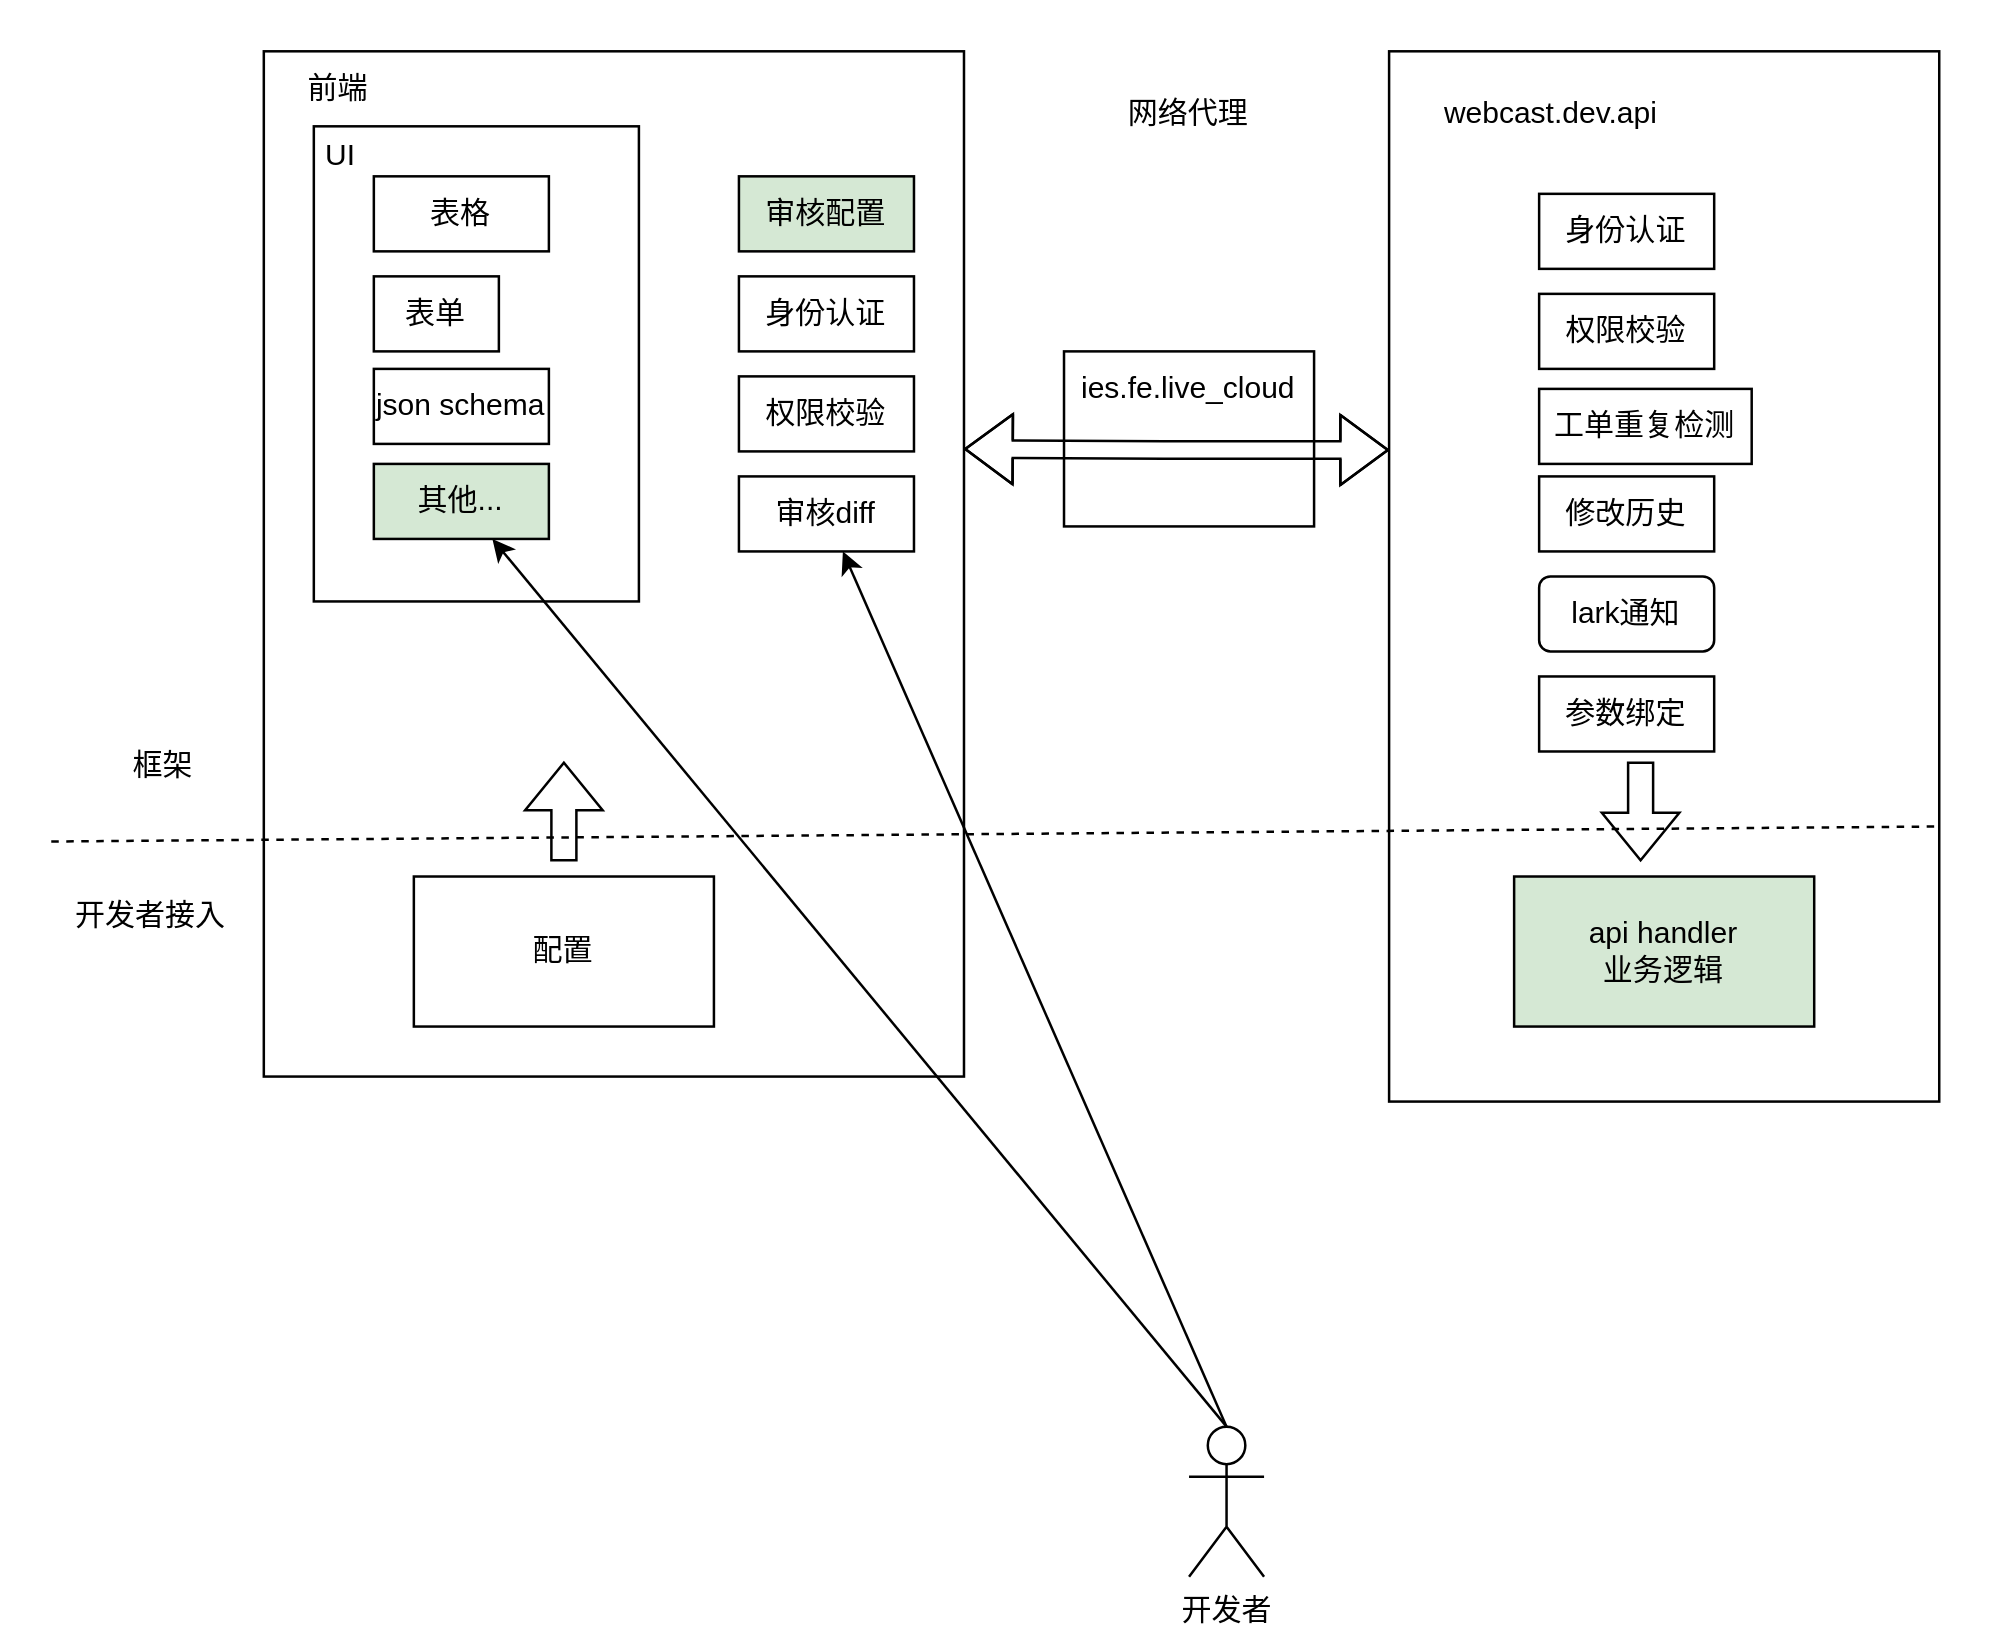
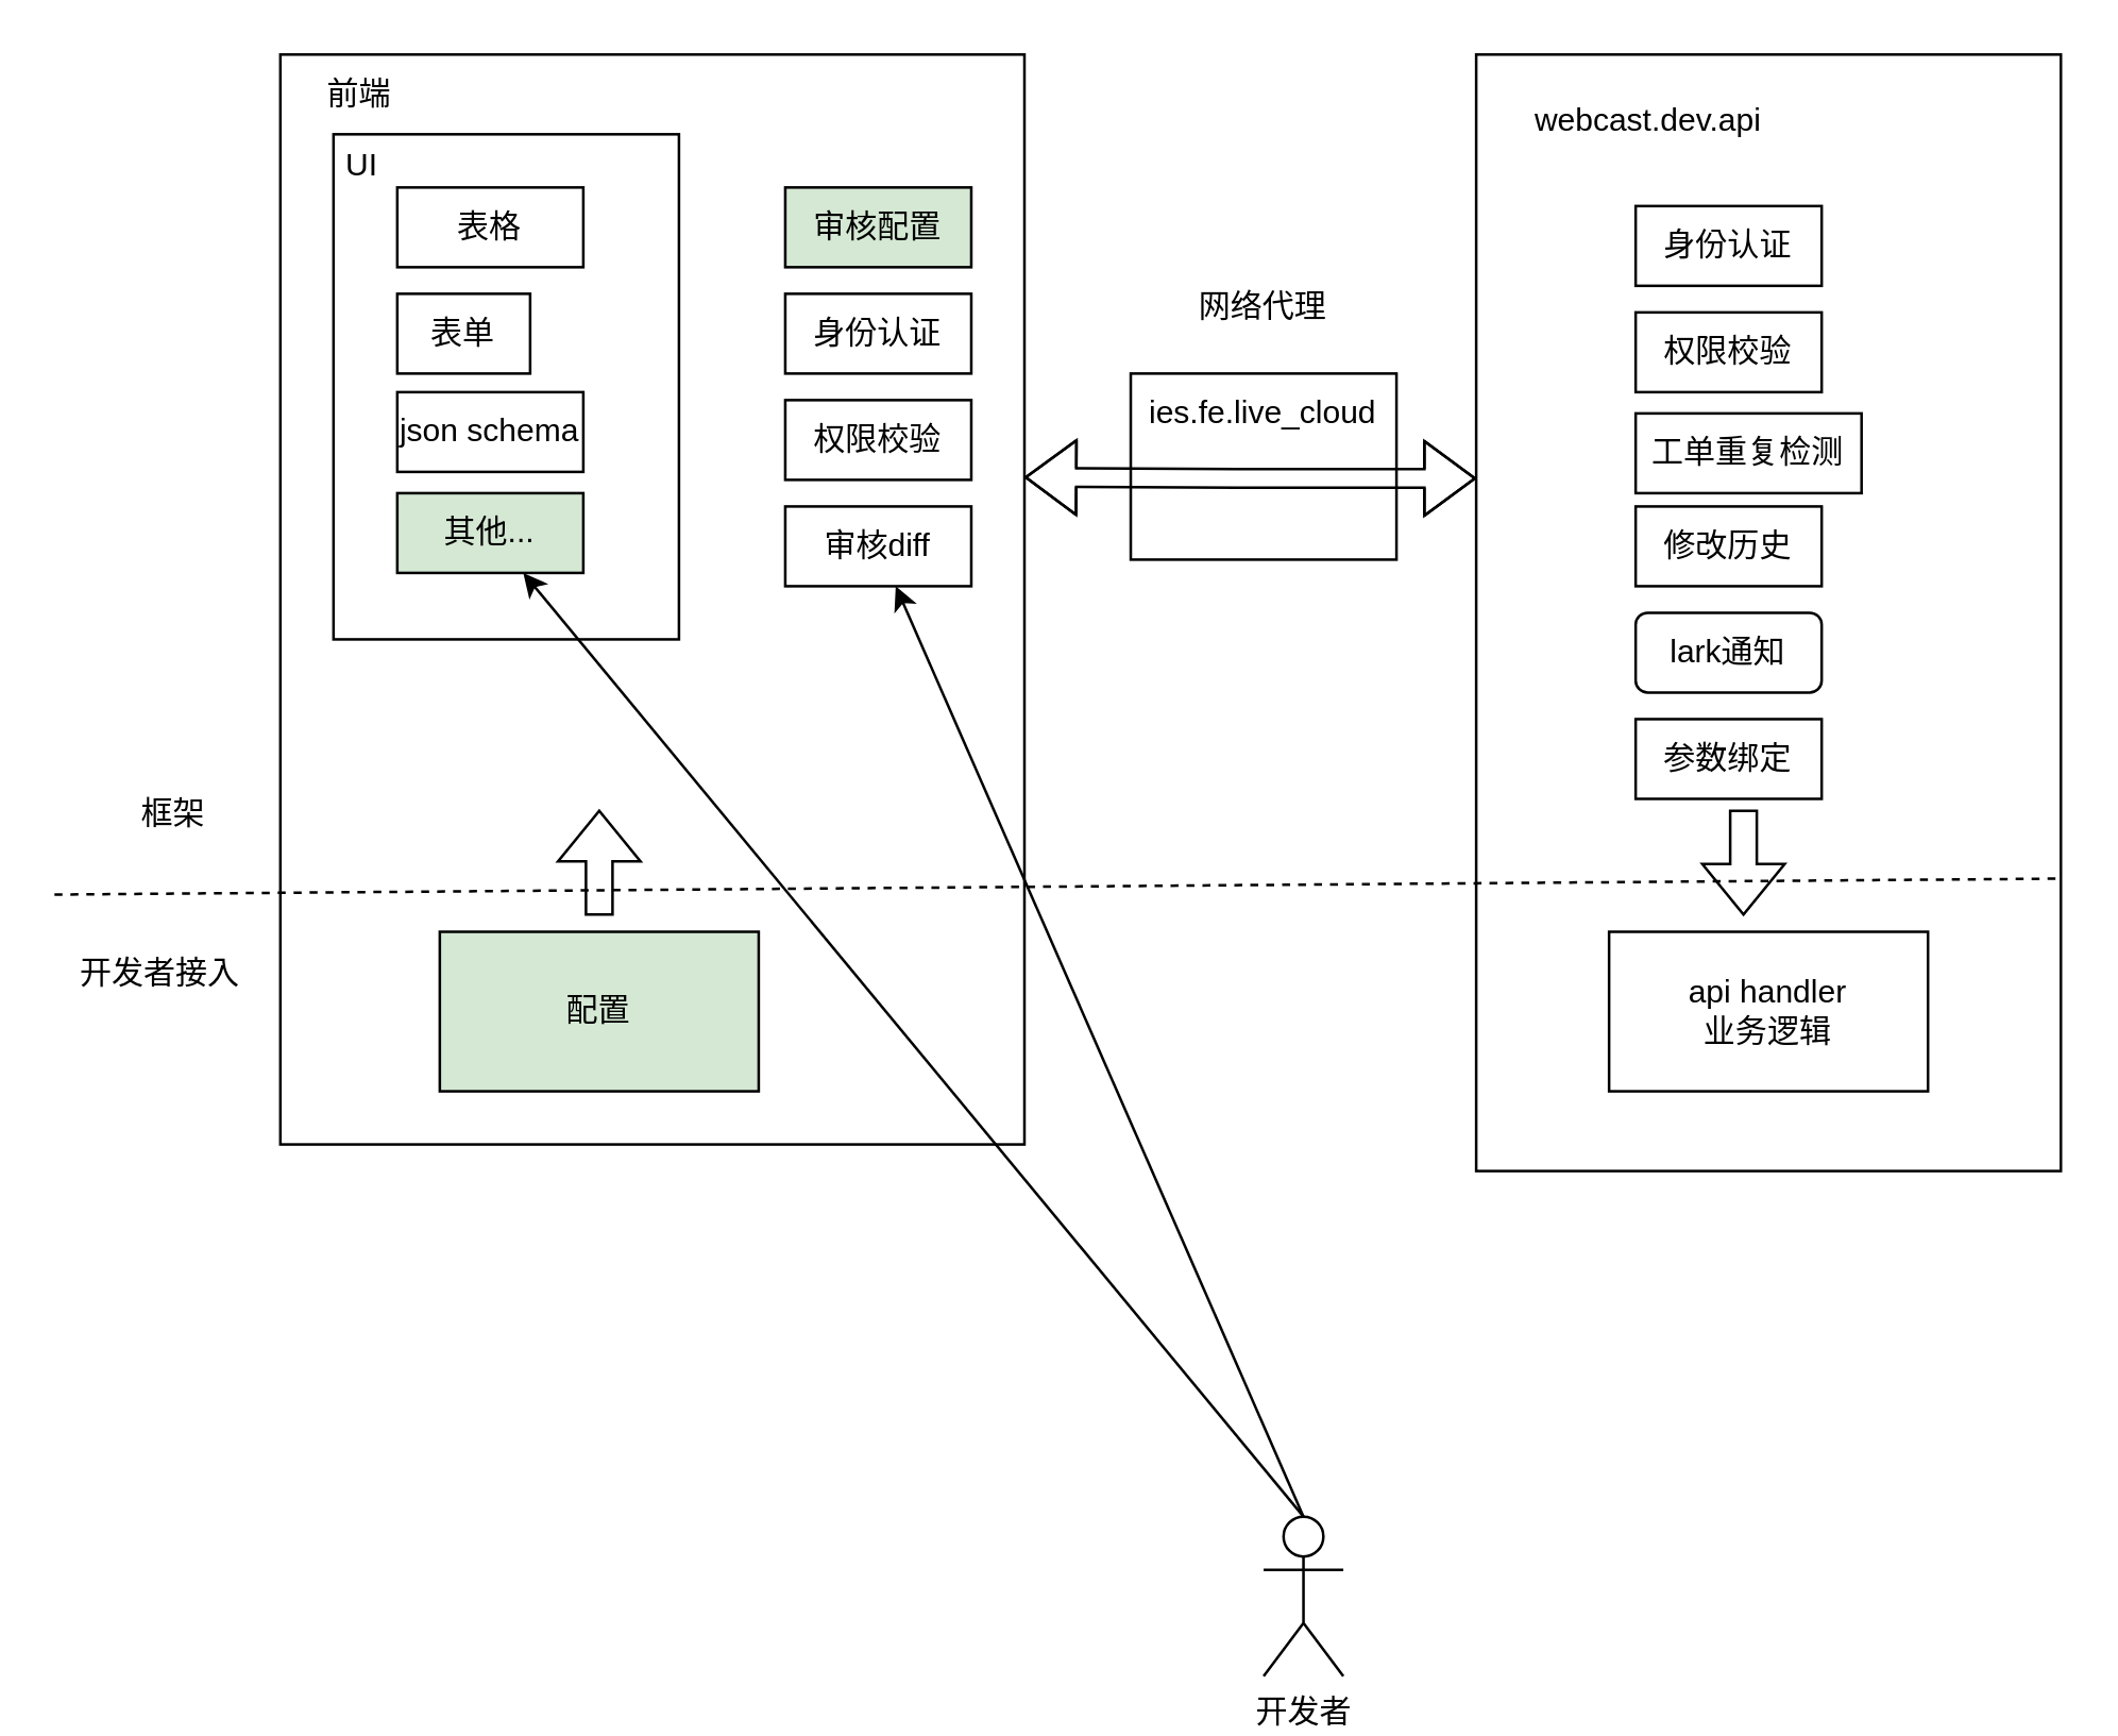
  <mxCell id="0" />
  <mxCell id="1" parent="0" />
  <mxCell id="2" value="" style="rounded=0;whiteSpace=wrap;html=1;" parent="1" vertex="1"><mxGeometry x="105" y="20" width="280" height="410" as="geometry" /></mxCell>
  <mxCell id="3" value="" style="rounded=0;whiteSpace=wrap;html=1;" parent="1" vertex="1"><mxGeometry x="125" y="50" width="130" height="190" as="geometry" /></mxCell>
  <mxCell id="4" value="" style="rounded=0;whiteSpace=wrap;html=1;" parent="1" vertex="1"><mxGeometry x="555" y="20" width="220" height="420" as="geometry" /></mxCell>
  <mxCell id="5" value="" style="rounded=0;whiteSpace=wrap;html=1;" parent="1" vertex="1"><mxGeometry x="425" y="140" width="100" height="70" as="geometry" /></mxCell>
  <mxCell id="6" value="ies.fe.live_cloud" style="text;html=1;strokeColor=none;fillColor=none;align=center;verticalAlign=middle;whiteSpace=wrap;rounded=0;" parent="1" vertex="1"><mxGeometry x="425" y="140" width="100" height="30" as="geometry" /></mxCell>
  <mxCell id="7" value="审核配置" style="rounded=0;whiteSpace=wrap;html=1;fillColor=#d5e8d4;" parent="1" vertex="1"><mxGeometry x="295" y="70" width="70" height="30" as="geometry" /></mxCell>
  <mxCell id="8" value="前端" style="text;html=1;strokeColor=none;fillColor=none;align=center;verticalAlign=middle;whiteSpace=wrap;rounded=0;" parent="1" vertex="1"><mxGeometry x="105" y="20" width="60" height="30" as="geometry" /></mxCell>
  <mxCell id="9" value="webcast.dev.api" style="text;html=1;strokeColor=none;fillColor=none;align=center;verticalAlign=middle;whiteSpace=wrap;rounded=0;" parent="1" vertex="1"><mxGeometry x="575" y="30" width="90" height="30" as="geometry" /></mxCell>
  <mxCell id="10" value="权限校验" style="rounded=0;whiteSpace=wrap;html=1;" parent="1" vertex="1"><mxGeometry x="295" y="150" width="70" height="30" as="geometry" /></mxCell>
  <mxCell id="11" value="UI" style="text;html=1;strokeColor=none;fillColor=none;align=center;verticalAlign=middle;whiteSpace=wrap;rounded=0;" parent="1" vertex="1"><mxGeometry x="106" y="47" width="60" height="30" as="geometry" /></mxCell>
  <mxCell id="12" value="身份认证" style="rounded=0;whiteSpace=wrap;html=1;" parent="1" vertex="1"><mxGeometry x="295" y="110" width="70" height="30" as="geometry" /></mxCell>
  <mxCell id="13" value="审核diff" style="rounded=0;whiteSpace=wrap;html=1;" parent="1" vertex="1"><mxGeometry x="295" y="190" width="70" height="30" as="geometry" /></mxCell>
- <mxCell id="14" value="配置" style="rounded=0;whiteSpace=wrap;html=1;" parent="1" vertex="1"><mxGeometry x="165" y="350" width="120" height="60" as="geometry" /></mxCell>
- <mxCell id="15" value="api handler&lt;br&gt;业务逻辑" style="rounded=0;whiteSpace=wrap;html=1;fillColor=#d5e8d4;" parent="1" vertex="1"><mxGeometry x="605" y="350" width="120" height="60" as="geometry" /></mxCell>
+ <mxCell id="14" value="配置" style="rounded=0;whiteSpace=wrap;html=1;fillColor=#d5e8d4;" parent="1" vertex="1"><mxGeometry x="165" y="350" width="120" height="60" as="geometry" /></mxCell>
+ <mxCell id="15" value="api handler&lt;br&gt;业务逻辑" style="rounded=0;whiteSpace=wrap;html=1;" parent="1" vertex="1"><mxGeometry x="605" y="350" width="120" height="60" as="geometry" /></mxCell>
  <mxCell id="16" value="开发者" style="shape=umlActor;verticalLabelPosition=bottom;verticalAlign=top;html=1;outlineConnect=0;" parent="1" vertex="1"><mxGeometry x="475" y="570" width="30" height="60" as="geometry" /></mxCell>
  <mxCell id="17" value="" style="endArrow=classic;html=1;rounded=0;exitX=0.5;exitY=0;exitDx=0;exitDy=0;exitPerimeter=0;" parent="1" source="16" target="13" edge="1"><mxGeometry width="50" height="50" relative="1" as="geometry"><mxPoint x="585" y="550" as="sourcePoint" /><mxPoint x="635" y="500" as="targetPoint" /></mxGeometry></mxCell>
  <mxCell id="18" value="" style="endArrow=classic;html=1;rounded=0;exitX=0.5;exitY=0;exitDx=0;exitDy=0;exitPerimeter=0;" parent="1" source="16" target="35" edge="1"><mxGeometry width="50" height="50" relative="1" as="geometry"><mxPoint x="515" y="600" as="sourcePoint" /><mxPoint x="790" y="410" as="targetPoint" /></mxGeometry></mxCell>
  <mxCell id="19" value="工单重复检测" style="rounded=0;whiteSpace=wrap;html=1;" parent="1" vertex="1"><mxGeometry x="615" y="155" width="85" height="30" as="geometry" /></mxCell>
  <mxCell id="20" value="lark通知" style="whiteSpace=wrap;html=1;rounded=1;" parent="1" vertex="1"><mxGeometry x="615" y="230" width="70" height="30" as="geometry" /></mxCell>
  <mxCell id="21" value="" style="shape=flexArrow;endArrow=classic;startArrow=classic;html=1;rounded=0;width=7;" parent="1" edge="1"><mxGeometry width="100" height="100" relative="1" as="geometry"><mxPoint x="385" y="179" as="sourcePoint" /><mxPoint x="555" y="179.43" as="targetPoint" /><Array as="points"><mxPoint x="465" y="179.43" /></Array></mxGeometry></mxCell>
  <mxCell id="22" value="身份认证" style="rounded=0;whiteSpace=wrap;html=1;" parent="1" vertex="1"><mxGeometry x="615" y="77" width="70" height="30" as="geometry" /></mxCell>
  <mxCell id="23" value="权限校验" style="rounded=0;whiteSpace=wrap;html=1;" parent="1" vertex="1"><mxGeometry x="615" y="117" width="70" height="30" as="geometry" /></mxCell>
  <mxCell id="24" value="修改历史" style="rounded=0;whiteSpace=wrap;html=1;" parent="1" vertex="1"><mxGeometry x="615" y="190" width="70" height="30" as="geometry" /></mxCell>
  <mxCell id="25" value="" style="endArrow=none;html=1;strokeWidth=1;rounded=0;dashed=1;" parent="1" edge="1"><mxGeometry width="50" height="50" relative="1" as="geometry"><mxPoint x="20" y="336" as="sourcePoint" /><mxPoint x="775" y="330" as="targetPoint" /></mxGeometry></mxCell>
  <mxCell id="26" value="框架" style="text;html=1;strokeColor=none;fillColor=none;align=center;verticalAlign=middle;whiteSpace=wrap;rounded=0;" parent="1" vertex="1"><mxGeometry x="35" y="291" width="60" height="30" as="geometry" /></mxCell>
  <mxCell id="27" value="开发者接入" style="text;html=1;strokeColor=none;fillColor=none;align=center;verticalAlign=middle;whiteSpace=wrap;rounded=0;" parent="1" vertex="1"><mxGeometry x="25" y="351" width="70" height="30" as="geometry" /></mxCell>
  <mxCell id="28" value="参数绑定" style="rounded=0;whiteSpace=wrap;html=1;" parent="1" vertex="1"><mxGeometry x="615" y="270" width="70" height="30" as="geometry" /></mxCell>
- <mxCell id="29" value="网络代理" style="text;html=1;strokeColor=none;fillColor=none;align=center;verticalAlign=middle;whiteSpace=wrap;rounded=0;" parent="1" vertex="1"><mxGeometry x="445" y="30" width="60" height="30" as="geometry" /></mxCell>
+ <mxCell id="29" value="网络代理" style="text;html=1;strokeColor=none;fillColor=none;align=center;verticalAlign=middle;whiteSpace=wrap;rounded=0;" parent="1" vertex="1"><mxGeometry x="445" y="100" width="60" height="30" as="geometry" /></mxCell>
  <mxCell id="30" value="表格" style="rounded=0;whiteSpace=wrap;html=1;" parent="1" vertex="1"><mxGeometry x="149" y="70" width="70" height="30" as="geometry" /></mxCell>
  <mxCell id="31" value="表单" style="rounded=0;whiteSpace=wrap;html=1;" parent="1" vertex="1"><mxGeometry x="149" y="110" width="50" height="30" as="geometry" /></mxCell>
  <mxCell id="32" value="json schema" style="rounded=0;whiteSpace=wrap;html=1;" parent="1" vertex="1"><mxGeometry x="149" y="147" width="70" height="30" as="geometry" /></mxCell>
  <mxCell id="33" value="" style="shape=flexArrow;endArrow=classic;html=1;rounded=0;strokeWidth=1;" parent="1" edge="1"><mxGeometry width="50" height="50" relative="1" as="geometry"><mxPoint x="225" y="344" as="sourcePoint" /><mxPoint x="225" y="304" as="targetPoint" /></mxGeometry></mxCell>
  <mxCell id="34" value="" style="shape=flexArrow;endArrow=classic;html=1;rounded=0;strokeWidth=1;" parent="1" edge="1"><mxGeometry width="50" height="50" relative="1" as="geometry"><mxPoint x="655.58" y="304" as="sourcePoint" /><mxPoint x="655.58" y="344" as="targetPoint" /></mxGeometry></mxCell>
  <mxCell id="35" value="其他..." style="rounded=0;whiteSpace=wrap;html=1;fillColor=#d5e8d4;" parent="1" vertex="1"><mxGeometry x="149" y="185" width="70" height="30" as="geometry" /></mxCell>
